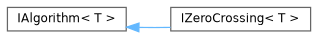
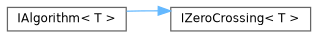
  digraph {
    rankdir=LR
    node [color=grey40 fillcolor=white fontname=Helvetica fontsize=10 shape=box style=filled]
    n1 [height=0.2 label="IAlgorithm\< T \>" width=0.4]
    n2 [height=0.2 label="IZeroCrossing\< T \>" width=0.4]
-   n1 -> n2 [color=steelblue1 dir=back fontname=Helvetica fontsize=10 labelfontname=Helvetica labelfontsize=10 style=solid]
+   n2 -> n1 [color=steelblue1 dir=back fontname=Helvetica fontsize=10 labelfontname=Helvetica labelfontsize=10 style=solid]
  }
